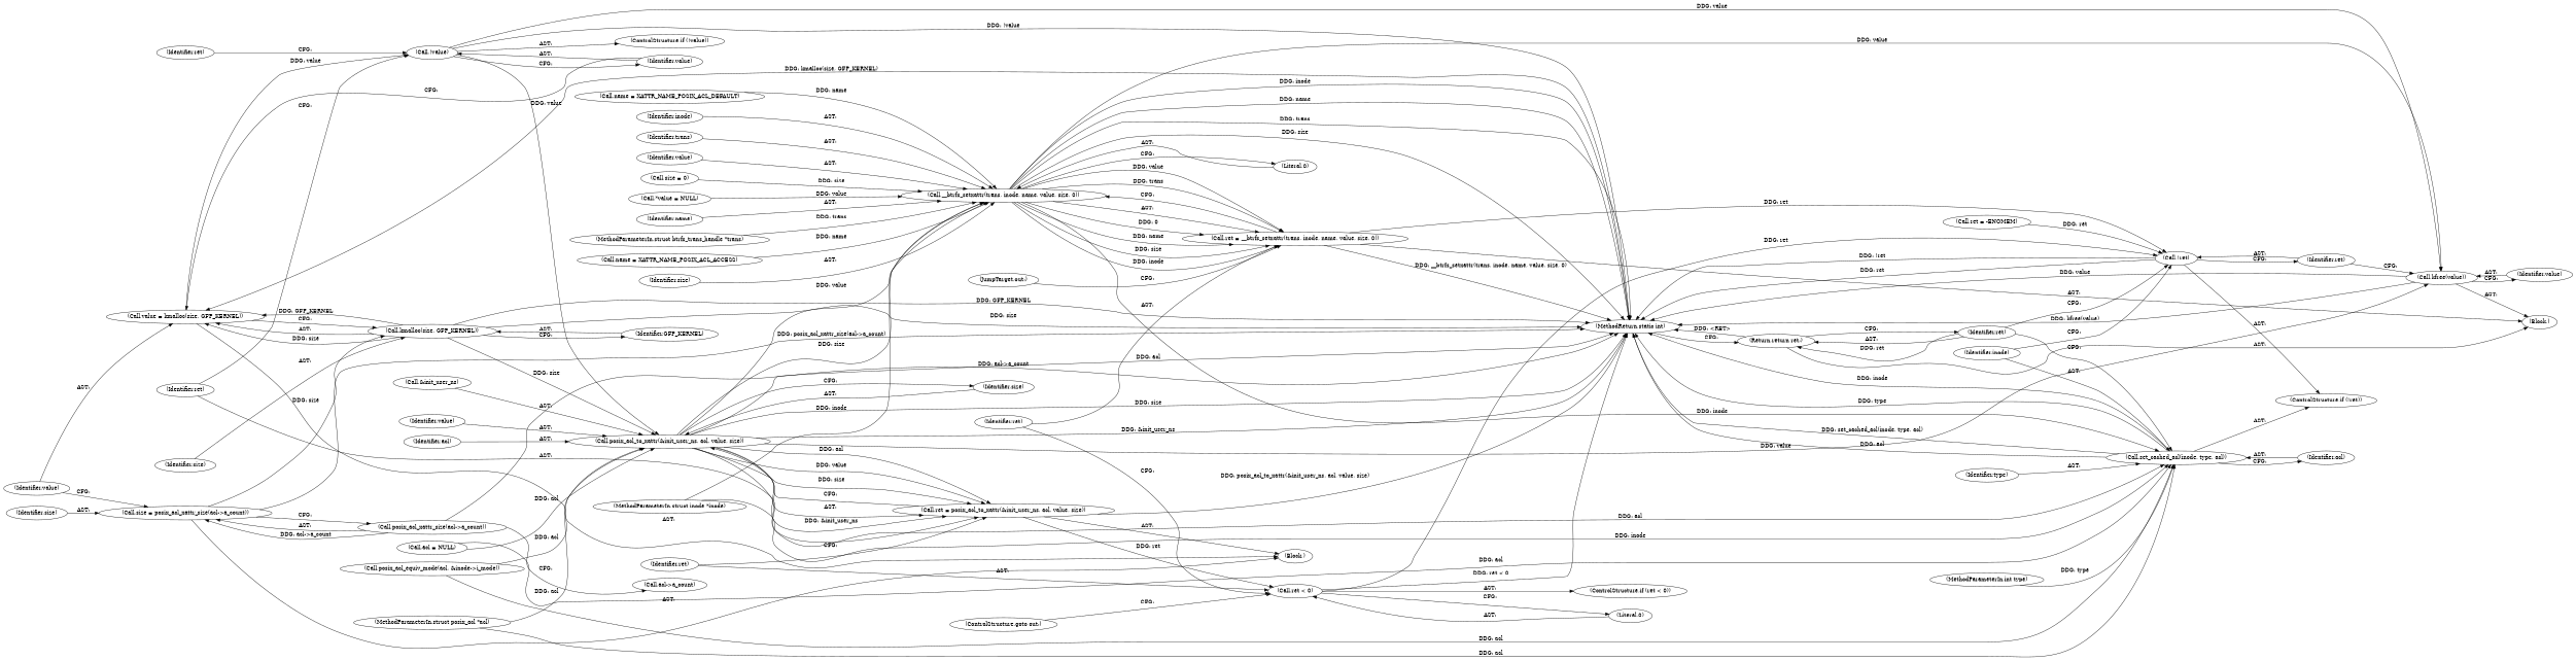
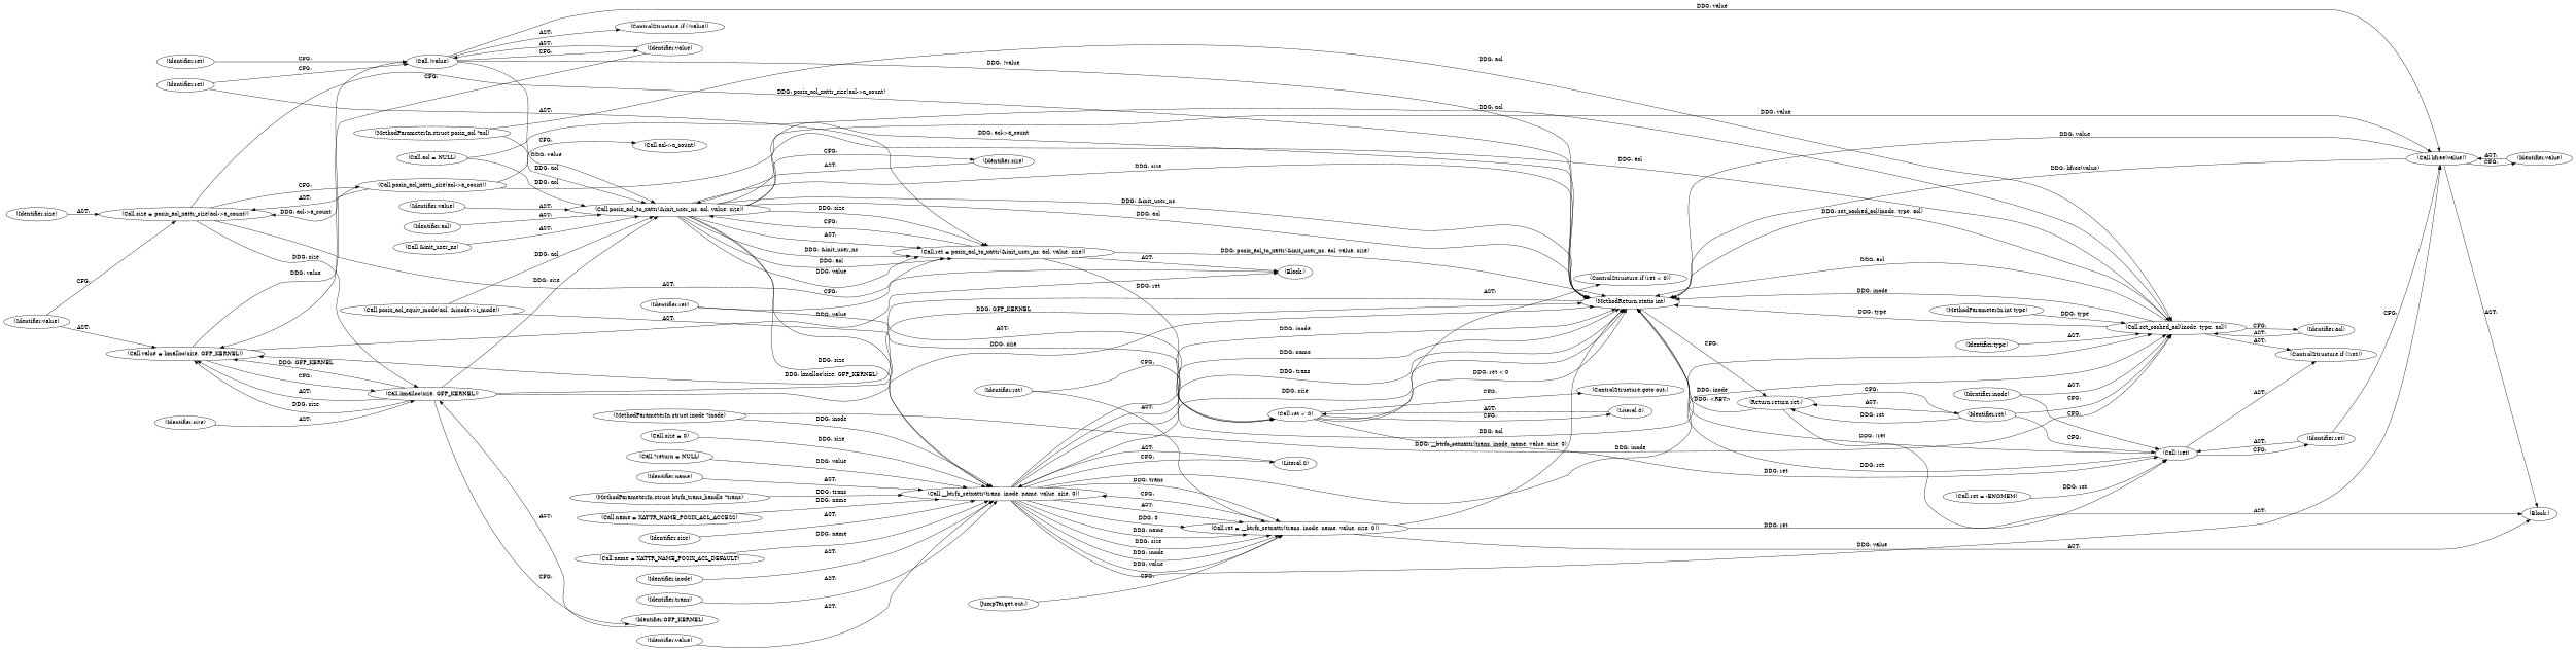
  digraph {
    rankdir=LR
    n1 [label="(Call,value = kmalloc(size, GFP_KERNEL))"]
    n2 [label="(Call,kmalloc(size, GFP_KERNEL))"]
    n3 [label="(Call,!value)"]
    n4 [label="(Block,)"]
    n5 [label="(MethodReturn,static int)"]
    n6 [label="(Call,posix_acl_to_xattr(&init_user_ns, acl, value, size))"]
    n7 [label="(Identifier,GFP_KERNEL)"]
    n8 [label="(Call,kfree(value))"]
    n9 [label="(Identifier,value)"]
    n10 [label="(ControlStructure,if (!value))"]
    n11 [label="(Return,return ret;)"]
    n12 [label="(Call,ret = posix_acl_to_xattr(&init_user_ns, acl, value, size))"]
    n13 [label="(Call,__btrfs_setxattr(trans, inode, name, value, size, 0))"]
    n14 [label="(Call,set_cached_acl(inode, type, acl))"]
    n15 [label="(Identifier,size)"]
    n16 [label="(Call,size = posix_acl_xattr_size(acl->a_count))"]
    n17 [label="(Call,posix_acl_xattr_size(acl->a_count))"]
    n18 [label="(Call,acl->a_count)"]
    n19 [label="(Block,)"]
    n20 [label="(Identifier,value)"]
    n21 [label="(Call,ret < 0)"]
    n22 [label="(Call,ret = __btrfs_setxattr(trans, inode, name, value, size, 0))"]
    n23 [label="(Literal,0)"]
    n24 [label="(ControlStructure,if (!ret))"]
    n25 [label="(Identifier,acl)"]
    n26 [label="(Call,!ret)"]
    n27 [label="(Literal,0)"]
    n28 [label="(ControlStructure,if (ret < 0))"]
    n29 [label="(Identifier,ret)"]
    n30 [label="(Identifier,ret)"]
    n31 [label="(Identifier,inode)"]
    n32 [label="(Identifier,trans)"]
    n33 [label="(Call,ret = -ENOMEM)"]
    n34 [label="(Call,acl = NULL)"]
    n35 [label="(Identifier,value)"]
    n36 [label="(Call,size = 0)"]
-   n37 [label="(Call,*value = NULL)"]
+   n37 [label="(Call,*return = NULL)"]
    n38 [label="(JumpTarget,out:)"]
    n39 [label="(Identifier,name)"]
    n40 [label="(Identifier,value)"]
    n41 [label="(Identifier,value)"]
    n42 [label="(Identifier,ret)"]
    n43 [label="(ControlStructure,goto out;)"]
    n44 [label="(MethodParameterIn,struct btrfs_trans_handle *trans)"]
    n45 [label="(Identifier,acl)"]
    n46 [label="(Call,posix_acl_equiv_mode(acl, &inode->i_mode))"]
    n47 [label="(Identifier,size)"]
    n48 [label="(Identifier,ret)"]
    n49 [label="(Identifier,ret)"]
    n50 [label="(Identifier,size)"]
    n51 [label="(MethodParameterIn,struct posix_acl *acl)"]
    n52 [label="(Identifier,inode)"]
    n53 [label="(Call,name = XATTR_NAME_POSIX_ACL_ACCESS)"]
    n54 [label="(Identifier,size)"]
    n55 [label="(Identifier,type)"]
    n56 [label="(Call,name = XATTR_NAME_POSIX_ACL_DEFAULT)"]
    n57 [label="(MethodParameterIn,struct inode *inode)"]
    n58 [label="(MethodParameterIn,int type)"]
    n59 [label="(Call,&init_user_ns)"]
    n60 [label="(Identifier,ret)"]
    n1 -> n2 [label="CFG: "]
    n1 -> n3 [label="DDG: value"]
    n1 -> n4 [label="AST: "]
    n2 -> n1 [label="AST: "]
    n2 -> n1 [label="DDG: size"]
    n2 -> n1 [label="DDG: GFP_KERNEL"]
    n2 -> n5 [label="DDG: GFP_KERNEL"]
    n2 -> n5 [label="DDG: size"]
    n2 -> n6 [label="DDG: size"]
    n2 -> n7 [label="CFG: "]
    n3 -> n5 [label="DDG: !value"]
    n3 -> n6 [label="DDG: value"]
    n3 -> n8 [label="DDG: value"]
    n3 -> n9 [label="CFG: "]
    n3 -> n10 [label="AST: "]
    n5 -> n1 [label="DDG: kmalloc(size, GFP_KERNEL)"]
    n5 -> n11 [label="CFG: "]
    n6 -> n5 [label="DDG: acl"]
    n6 -> n5 [label="DDG: size"]
    n6 -> n5 [label="DDG: &init_user_ns"]
    n6 -> n8 [label="DDG: value"]
    n6 -> n12 [label="AST: "]
    n6 -> n12 [label="DDG: &init_user_ns"]
    n6 -> n12 [label="DDG: acl"]
    n6 -> n12 [label="DDG: value"]
    n6 -> n12 [label="DDG: size"]
    n6 -> n13 [label="DDG: value"]
    n6 -> n13 [label="DDG: size"]
    n6 -> n14 [label="DDG: acl"]
    n6 -> n15 [label="CFG: "]
    n7 -> n2 [label="AST: "]
    n8 -> n5 [label="DDG: value"]
    n8 -> n5 [label="DDG: kfree(value)"]
    n8 -> n19 [label="AST: "]
    n8 -> n20 [label="CFG: "]
    n9 -> n1 [label="CFG: "]
    n9 -> n3 [label="AST: "]
    n11 -> n5 [label="DDG: <RET>"]
    n11 -> n19 [label="AST: "]
    n11 -> n30 [label="CFG: "]
    n12 -> n4 [label="AST: "]
    n12 -> n5 [label="DDG: posix_acl_to_xattr(&init_user_ns, acl, value, size)"]
    n12 -> n6 [label="CFG: "]
    n12 -> n21 [label="DDG: ret"]
    n13 -> n5 [label="DDG: inode"]
    n13 -> n5 [label="DDG: name"]
    n13 -> n5 [label="DDG: trans"]
    n13 -> n5 [label="DDG: size"]
    n13 -> n8 [label="DDG: value"]
    n13 -> n14 [label="DDG: inode"]
    n13 -> n22 [label="AST: "]
    n13 -> n22 [label="DDG: 0"]
    n13 -> n22 [label="DDG: name"]
    n13 -> n22 [label="DDG: size"]
    n13 -> n22 [label="DDG: inode"]
    n13 -> n22 [label="DDG: value"]
    n13 -> n22 [label="DDG: trans"]
    n13 -> n23 [label="CFG: "]
    n14 -> n5 [label="DDG: type"]
    n14 -> n5 [label="DDG: set_cached_acl(inode, type, acl)"]
    n14 -> n5 [label="DDG: acl"]
    n14 -> n5 [label="DDG: inode"]
    n14 -> n24 [label="AST: "]
    n14 -> n25 [label="CFG: "]
    n15 -> n6 [label="AST: "]
    n16 -> n2 [label="DDG: size"]
    n16 -> n4 [label="AST: "]
    n16 -> n5 [label="DDG: posix_acl_xattr_size(acl->a_count)"]
    n16 -> n17 [label="CFG: "]
    n17 -> n5 [label="DDG: acl->a_count"]
    n17 -> n16 [label="AST: "]
    n17 -> n16 [label="DDG: acl->a_count"]
    n17 -> n18 [label="CFG: "]
    n20 -> n8 [label="AST: "]
    n21 -> n5 [label="DDG: ret < 0"]
    n21 -> n26 [label="DDG: ret"]
    n21 -> n27 [label="CFG: "]
    n21 -> n28 [label="AST: "]
    n22 -> n5 [label="DDG: __btrfs_setxattr(trans, inode, name, value, size, 0)"]
    n22 -> n13 [label="CFG: "]
    n22 -> n19 [label="AST: "]
    n22 -> n26 [label="DDG: ret"]
    n23 -> n13 [label="AST: "]
    n25 -> n14 [label="AST: "]
    n26 -> n5 [label="DDG: !ret"]
    n26 -> n5 [label="DDG: ret"]
    n26 -> n24 [label="AST: "]
    n26 -> n29 [label="CFG: "]
    n27 -> n21 [label="AST: "]
    n29 -> n8 [label="CFG: "]
    n29 -> n26 [label="AST: "]
    n30 -> n11 [label="AST: "]
    n30 -> n11 [label="DDG: ret"]
    n30 -> n14 [label="CFG: "]
    n30 -> n26 [label="CFG: "]
    n31 -> n13 [label="AST: "]
    n32 -> n13 [label="AST: "]
    n33 -> n26 [label="DDG: ret"]
    n34 -> n6 [label="DDG: acl"]
    n34 -> n14 [label="DDG: acl"]
    n35 -> n13 [label="AST: "]
    n36 -> n13 [label="DDG: size"]
    n37 -> n13 [label="DDG: value"]
    n38 -> n22 [label="CFG: "]
    n39 -> n13 [label="AST: "]
    n40 -> n6 [label="AST: "]
    n41 -> n1 [label="AST: "]
    n41 -> n16 [label="CFG: "]
    n42 -> n3 [label="CFG: "]
    n42 -> n12 [label="AST: "]
-   n43 -> n21 [label="CFG: "]
+   n21 -> n43 [label="CFG: "]
    n44 -> n13 [label="DDG: trans"]
    n45 -> n6 [label="AST: "]
    n46 -> n6 [label="DDG: acl"]
    n46 -> n14 [label="DDG: acl"]
    n47 -> n2 [label="AST: "]
    n48 -> n12 [label="CFG: "]
    n48 -> n21 [label="AST: "]
    n49 -> n21 [label="CFG: "]
    n49 -> n22 [label="AST: "]
    n50 -> n16 [label="AST: "]
    n51 -> n6 [label="DDG: acl"]
    n51 -> n14 [label="DDG: acl"]
    n52 -> n14 [label="AST: "]
    n52 -> n26 [label="CFG: "]
    n53 -> n13 [label="DDG: name"]
    n54 -> n13 [label="AST: "]
    n55 -> n14 [label="AST: "]
    n56 -> n13 [label="DDG: name"]
    n57 -> n13 [label="DDG: inode"]
    n57 -> n14 [label="DDG: inode"]
    n58 -> n14 [label="DDG: type"]
    n59 -> n6 [label="AST: "]
    n60 -> n3 [label="CFG: "]
  }
